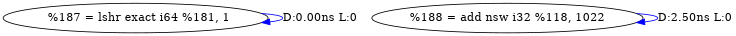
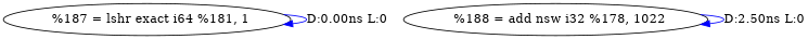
  digraph {
    edge [color=blue]
    n1 [label="  %187 = lshr exact i64 %181, 1"]
-   n2 [label="%188 = add nsw i32 %118, 1022"]
+   n2 [label="  %188 = add nsw i32 %178, 1022"]
    n1 -> n1 [label="D:0.00ns L:0"]
    n2 -> n2 [label="D:2.50ns L:0"]
  }
